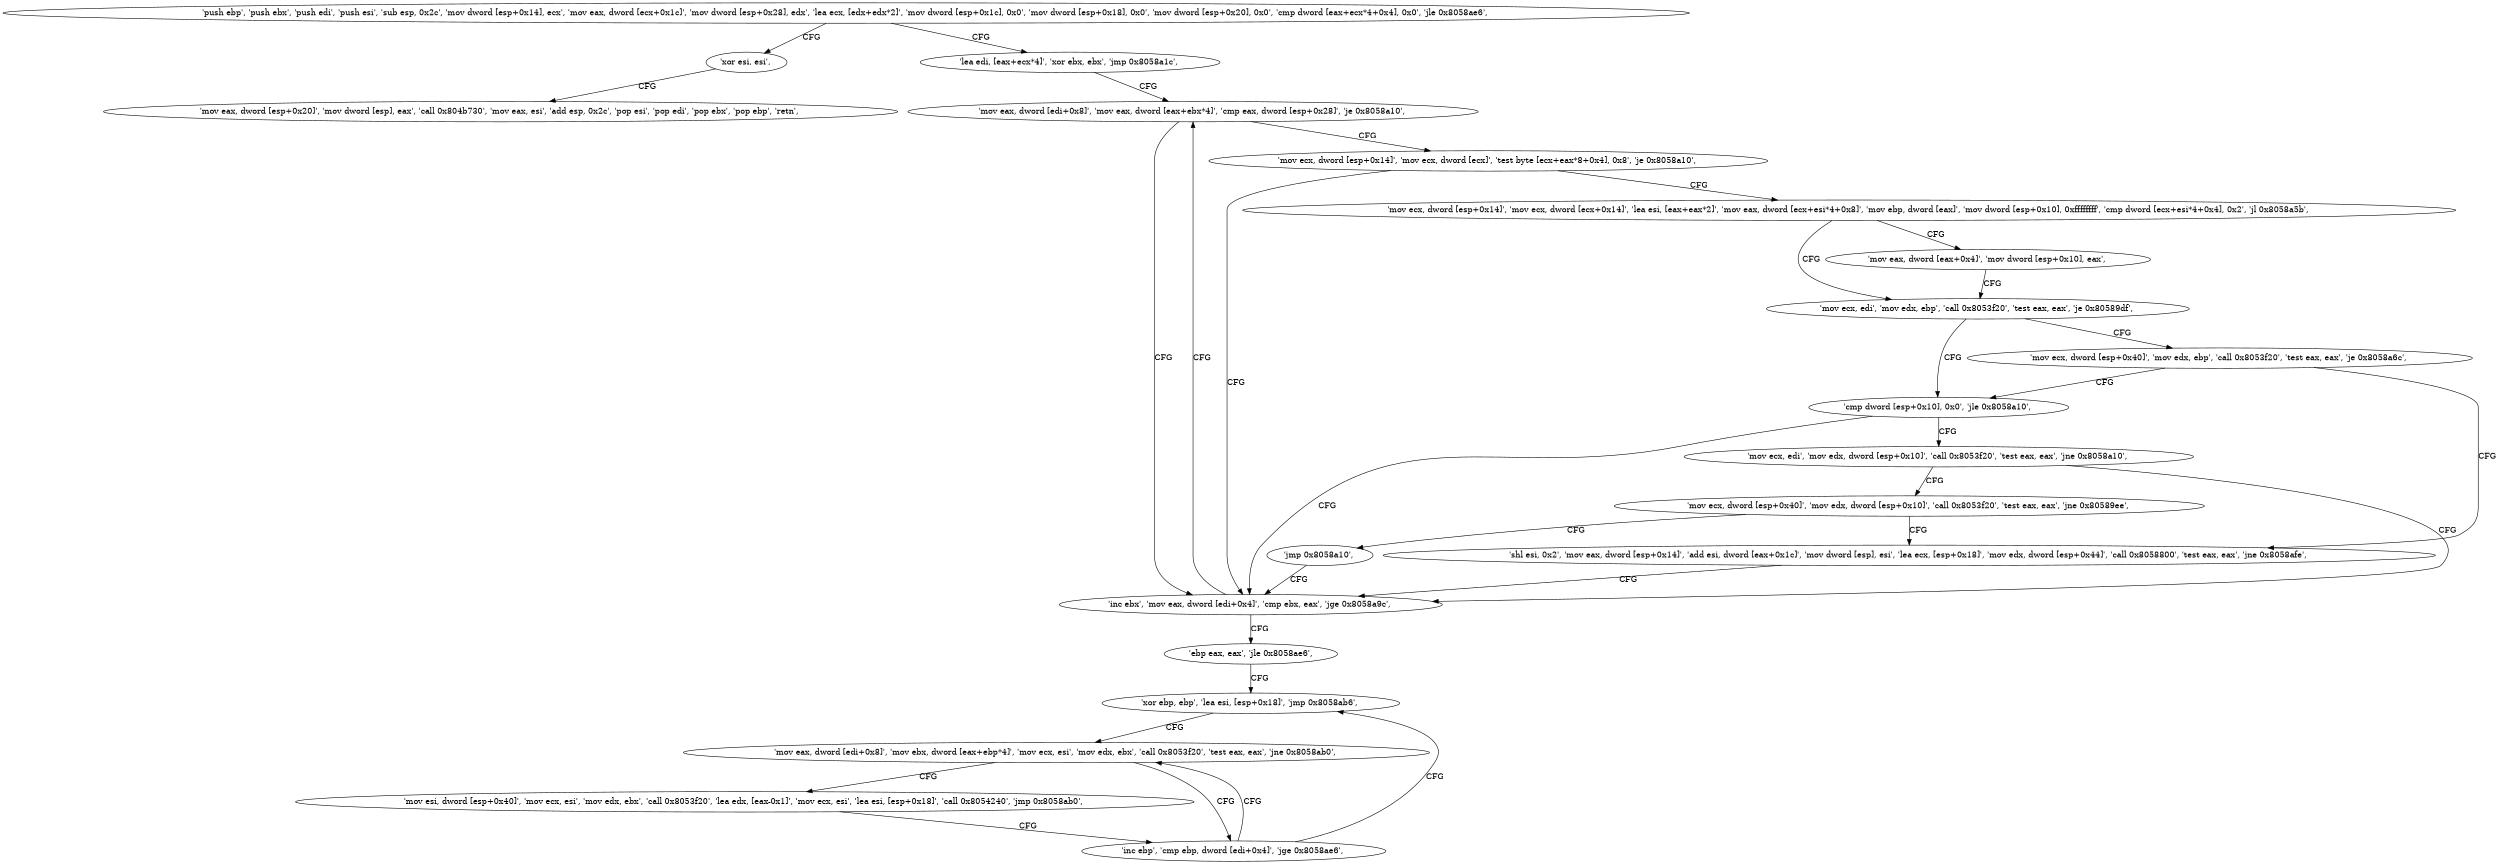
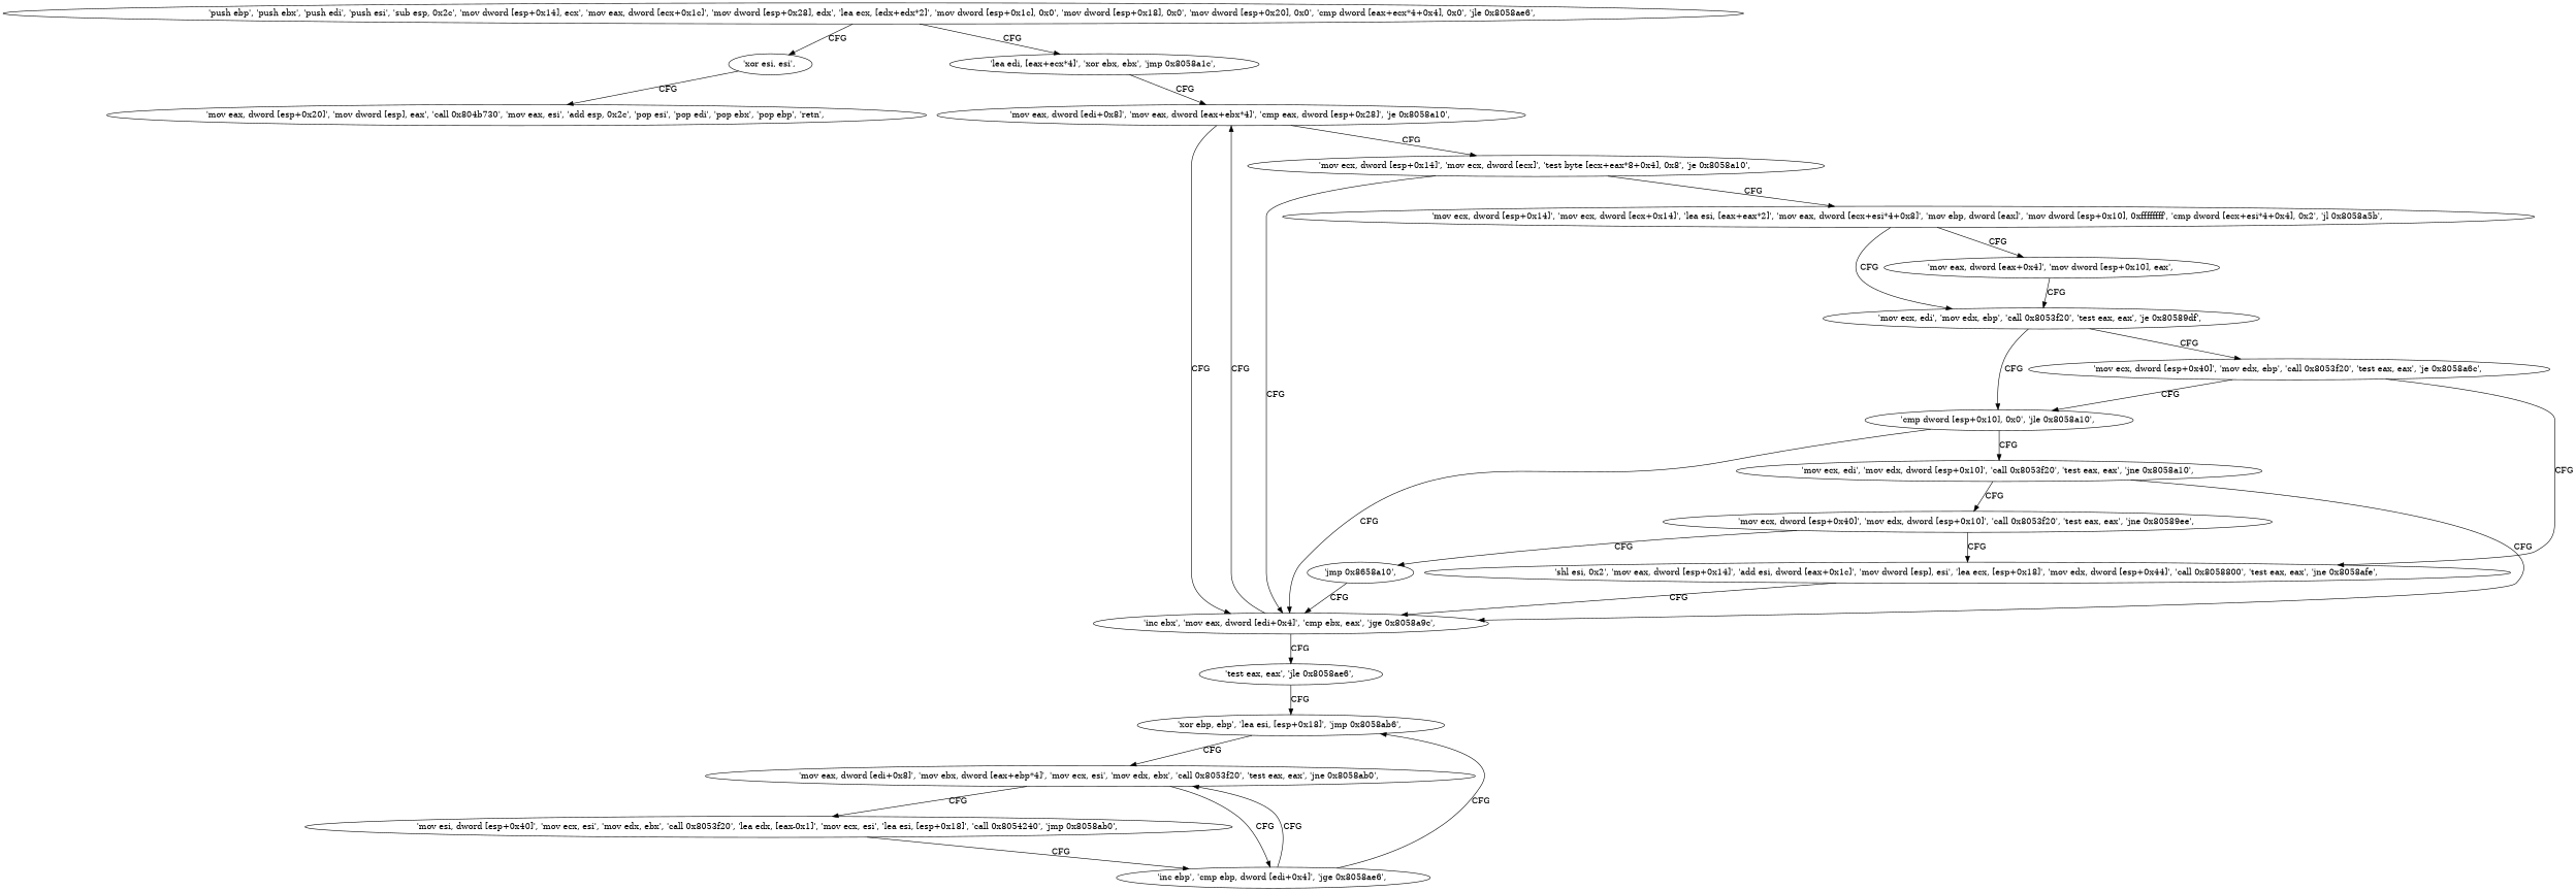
  digraph {
    n1 [label="'push ebp', 'push ebx', 'push edi', 'push esi', 'sub esp, 0x2c', 'mov dword [esp+0x14], ecx', 'mov eax, dword [ecx+0x1c]', 'mov dword [esp+0x28], edx', 'lea ecx, [edx+edx*2]', 'mov dword [esp+0x1c], 0x0', 'mov dword [esp+0x18], 0x0', 'mov dword [esp+0x20], 0x0', 'cmp dword [eax+ecx*4+0x4], 0x0', 'jle 0x8058ae6', "]
    n2 [label="'xor esi, esi', "]
    n3 [label="'lea edi, [eax+ecx*4]', 'xor ebx, ebx', 'jmp 0x8058a1c', "]
    n4 [label="'mov eax, dword [esp+0x20]', 'mov dword [esp], eax', 'call 0x804b730', 'mov eax, esi', 'add esp, 0x2c', 'pop esi', 'pop edi', 'pop ebx', 'pop ebp', 'retn', "]
    n5 [label="'mov eax, dword [edi+0x8]', 'mov eax, dword [eax+ebx*4]', 'cmp eax, dword [esp+0x28]', 'je 0x8058a10', "]
    n6 [label="'inc ebx', 'mov eax, dword [edi+0x4]', 'cmp ebx, eax', 'jge 0x8058a9c', "]
    n7 [label="'mov ecx, dword [esp+0x14]', 'mov ecx, dword [ecx]', 'test byte [ecx+eax*8+0x4], 0x8', 'je 0x8058a10', "]
-   n8 [label="'ebp eax, eax', 'jle 0x8058ae6',"]
+   n8 [label="'test eax, eax', 'jle 0x8058ae6', "]
    n9 [label="'mov ecx, dword [esp+0x14]', 'mov ecx, dword [ecx+0x14]', 'lea esi, [eax+eax*2]', 'mov eax, dword [ecx+esi*4+0x8]', 'mov ebp, dword [eax]', 'mov dword [esp+0x10], 0xffffffff', 'cmp dword [ecx+esi*4+0x4], 0x2', 'jl 0x8058a5b', "]
    n10 [label="'xor ebp, ebp', 'lea esi, [esp+0x18]', 'jmp 0x8058ab6', "]
    n11 [label="'mov ecx, edi', 'mov edx, ebp', 'call 0x8053f20', 'test eax, eax', 'je 0x80589df', "]
    n12 [label="'mov eax, dword [eax+0x4]', 'mov dword [esp+0x10], eax', "]
    n13 [label="'mov eax, dword [edi+0x8]', 'mov ebx, dword [eax+ebp*4]', 'mov ecx, esi', 'mov edx, ebx', 'call 0x8053f20', 'test eax, eax', 'jne 0x8058ab0', "]
    n14 [label="'mov ecx, dword [esp+0x40]', 'mov edx, ebp', 'call 0x8053f20', 'test eax, eax', 'je 0x8058a6c', "]
    n15 [label="'cmp dword [esp+0x10], 0x0', 'jle 0x8058a10', "]
    n16 [label="'inc ebp', 'cmp ebp, dword [edi+0x4]', 'jge 0x8058ae6', "]
    n17 [label="'mov esi, dword [esp+0x40]', 'mov ecx, esi', 'mov edx, ebx', 'call 0x8053f20', 'lea edx, [eax-0x1]', 'mov ecx, esi', 'lea esi, [esp+0x18]', 'call 0x8054240', 'jmp 0x8058ab0', "]
    n18 [label="'shl esi, 0x2', 'mov eax, dword [esp+0x14]', 'add esi, dword [eax+0x1c]', 'mov dword [esp], esi', 'lea ecx, [esp+0x18]', 'mov edx, dword [esp+0x44]', 'call 0x8058800', 'test eax, eax', 'jne 0x8058afe', "]
    n19 [label="'mov ecx, edi', 'mov edx, dword [esp+0x10]', 'call 0x8053f20', 'test eax, eax', 'jne 0x8058a10', "]
    n20 [label="'mov ecx, dword [esp+0x40]', 'mov edx, dword [esp+0x10]', 'call 0x8053f20', 'test eax, eax', 'jne 0x80589ee', "]
-   n21 [label="'jmp 0x8058a10', "]
+   n21 [label="'jmp 0x8658a10',"]
    n1 -> n2 [label=CFG]
    n1 -> n3 [label=CFG]
    n2 -> n4 [label=CFG]
    n3 -> n5 [label=CFG]
    n5 -> n6 [label=CFG]
    n5 -> n7 [label=CFG]
    n6 -> n5 [label=CFG]
    n6 -> n8 [label=CFG]
    n7 -> n6 [label=CFG]
    n7 -> n9 [label=CFG]
    n8 -> n10 [label=CFG]
    n9 -> n11 [label=CFG]
    n9 -> n12 [label=CFG]
    n10 -> n13 [label=CFG]
    n11 -> n14 [label=CFG]
    n11 -> n15 [label=CFG]
    n12 -> n11 [label=CFG]
    n13 -> n16 [label=CFG]
    n13 -> n17 [label=CFG]
    n14 -> n15 [label=CFG]
    n14 -> n18 [label=CFG]
    n15 -> n6 [label=CFG]
    n15 -> n19 [label=CFG]
    n16 -> n10 [label=CFG]
    n16 -> n13 [label=CFG]
    n17 -> n16 [label=CFG]
    n18 -> n6 [label=CFG]
    n19 -> n6 [label=CFG]
    n19 -> n20 [label=CFG]
    n20 -> n18 [label=CFG]
    n20 -> n21 [label=CFG]
    n21 -> n6 [label=CFG]
  }
